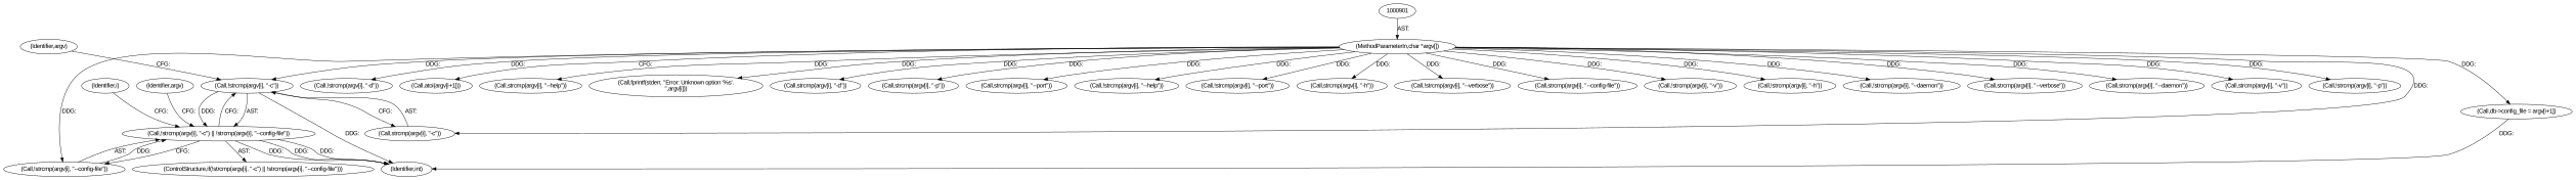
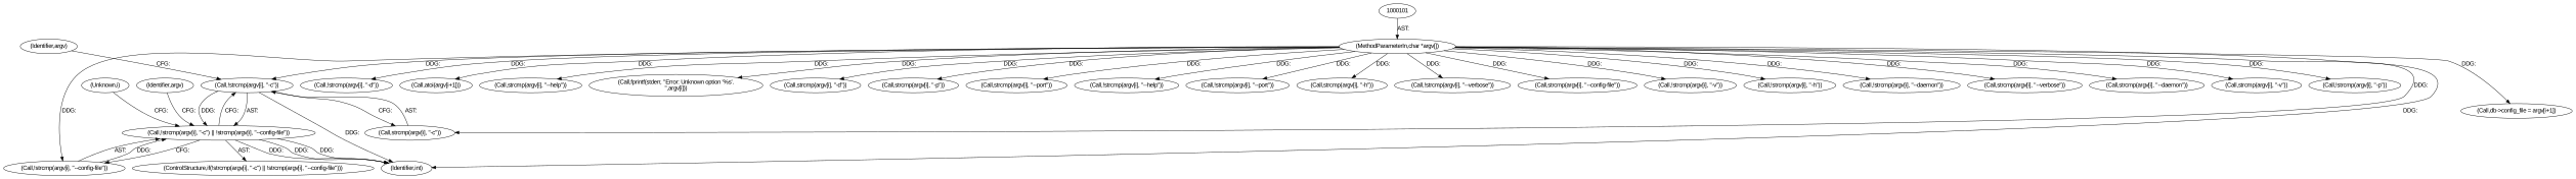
  digraph {
    fontname="Liberation Sans"
    node [fontname="Liberation Sans"]
    edge [fontname="Liberation Sans"]
    n1 [label="(Call,!strcmp(argv[i], \"-c\"))"]
    n2 [label="(Call,!strcmp(argv[i], \"-c\") || !strcmp(argv[i], \"--config-file\"))"]
    n3 [label="(Identifier,int)"]
    n4 [label="(Call,strcmp(argv[i], \"-c\"))"]
    n5 [label="(Call,!strcmp(argv[i], \"--config-file\"))"]
    n6 [label="(ControlStructure,if(!strcmp(argv[i], \"-c\") || !strcmp(argv[i], \"--config-file\")))"]
    n7 [label="(MethodParameterIn,char *argv[])"]
    n8 [label="(Call,!strcmp(argv[i], \"-d\"))"]
    n9 [label="(Call,db->config_file = argv[i+1])"]
    n10 [label="(Call,atoi(argv[i+1]))"]
    n11 [label="(Call,strcmp(argv[i], \"--help\"))"]
    n12 [label="(Call,fprintf(stderr, \"Error: Unknown option '%s'.\n\",argv[i]))"]
    n13 [label="(Call,strcmp(argv[i], \"-d\"))"]
    n14 [label="(Call,strcmp(argv[i], \"-p\"))"]
    n15 [label="(Call,strcmp(argv[i], \"--port\"))"]
    n16 [label="(Call,!strcmp(argv[i], \"--help\"))"]
    n17 [label="(Call,!strcmp(argv[i], \"--port\"))"]
    n18 [label="(Call,strcmp(argv[i], \"-h\"))"]
    n19 [label="(Call,!strcmp(argv[i], \"--verbose\"))"]
    n20 [label="(Call,strcmp(argv[i], \"--config-file\"))"]
    n21 [label="(Call,!strcmp(argv[i], \"-v\"))"]
    n22 [label="(Call,!strcmp(argv[i], \"-h\"))"]
    n23 [label="(Call,!strcmp(argv[i], \"--daemon\"))"]
    n24 [label="(Call,strcmp(argv[i], \"--verbose\"))"]
    n25 [label="(Call,strcmp(argv[i], \"--daemon\"))"]
    n26 [label="(Call,strcmp(argv[i], \"-v\"))"]
    n27 [label="(Call,!strcmp(argv[i], \"-p\"))"]
-   1000101 [label=1000901]
-   n29 [label="(Identifier,i)"]
+   1000101
+   n29 [label="(Unknown,i)"]
    n30 [label="(Identifier,argv)"]
    n31 [label="(Identifier,argv)"]
    n1 -> n2 [label="AST: "]
    n1 -> n2 [label="DDG: "]
    n1 -> n3 [label="DDG: "]
    n1 -> n4 [label="CFG: "]
    n2 -> n1 [label="CFG: "]
    n2 -> n3 [label="DDG: "]
    n2 -> n3 [label="DDG: "]
    n2 -> n3 [label="DDG: "]
    n2 -> n5 [label="CFG: "]
    n2 -> n6 [label="AST: "]
    n4 -> n1 [label="AST: "]
    n5 -> n2 [label="AST: "]
    n5 -> n2 [label="DDG: "]
    n7 -> n1 [label="DDG: "]
-   n9 -> n3 [label="DDG: "]
+   n7 -> n3 [label="DDG: "]
    n7 -> n4 [label="DDG: "]
    n7 -> n5 [label="DDG: "]
    n7 -> n8 [label="DDG: "]
    n7 -> n9 [label="DDG: "]
-   n7 -> n10 [label="CFG: "]
+   n7 -> n10 [label="DDG: "]
    n7 -> n11 [label="DDG: "]
    n7 -> n12 [label="DDG: "]
    n7 -> n13 [label="DDG: "]
    n7 -> n14 [label="DDG: "]
    n7 -> n15 [label="DDG: "]
    n7 -> n16 [label="DDG: "]
    n7 -> n17 [label="DDG: "]
    n7 -> n18 [label="DDG: "]
    n7 -> n19 [label="DDG: "]
    n7 -> n20 [label="DDG: "]
    n7 -> n21 [label="DDG: "]
    n7 -> n22 [label="DDG: "]
    n7 -> n23 [label="DDG: "]
    n7 -> n24 [label="DDG: "]
    n7 -> n25 [label="DDG: "]
    n7 -> n26 [label="DDG: "]
    n7 -> n27 [label="DDG: "]
    1000101 -> n7 [label="AST: "]
    n29 -> n2 [label="CFG: "]
    n30 -> n2 [label="CFG: "]
    n31 -> n1 [label="CFG: "]
  }
